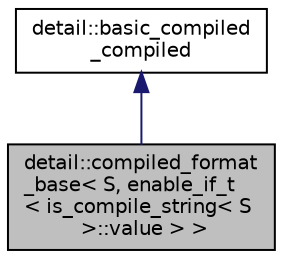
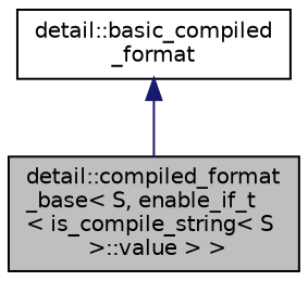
  digraph {
    node [color=black fontname=Helvetica fontsize=10 shape=record style=filled]
    n1 [fillcolor=grey75 fontcolor=black height=0.2 label="detail::compiled_format\l_base\< S, enable_if_t\l\< is_compile_string\< S\l \>::value \> \>" width=0.4]
-   n2 [fillcolor=white height=0.2 label="detail::basic_compiled\l_compiled" width=0.4]
+   n2 [fillcolor=white height=0.2 label="detail::basic_compiled\l_format" width=0.4]
    n2 -> n1 [color=midnightblue dir=back fontname=Helvetica fontsize=10 labelfontname=Helvetica labelfontsize=10 style=solid]
  }
